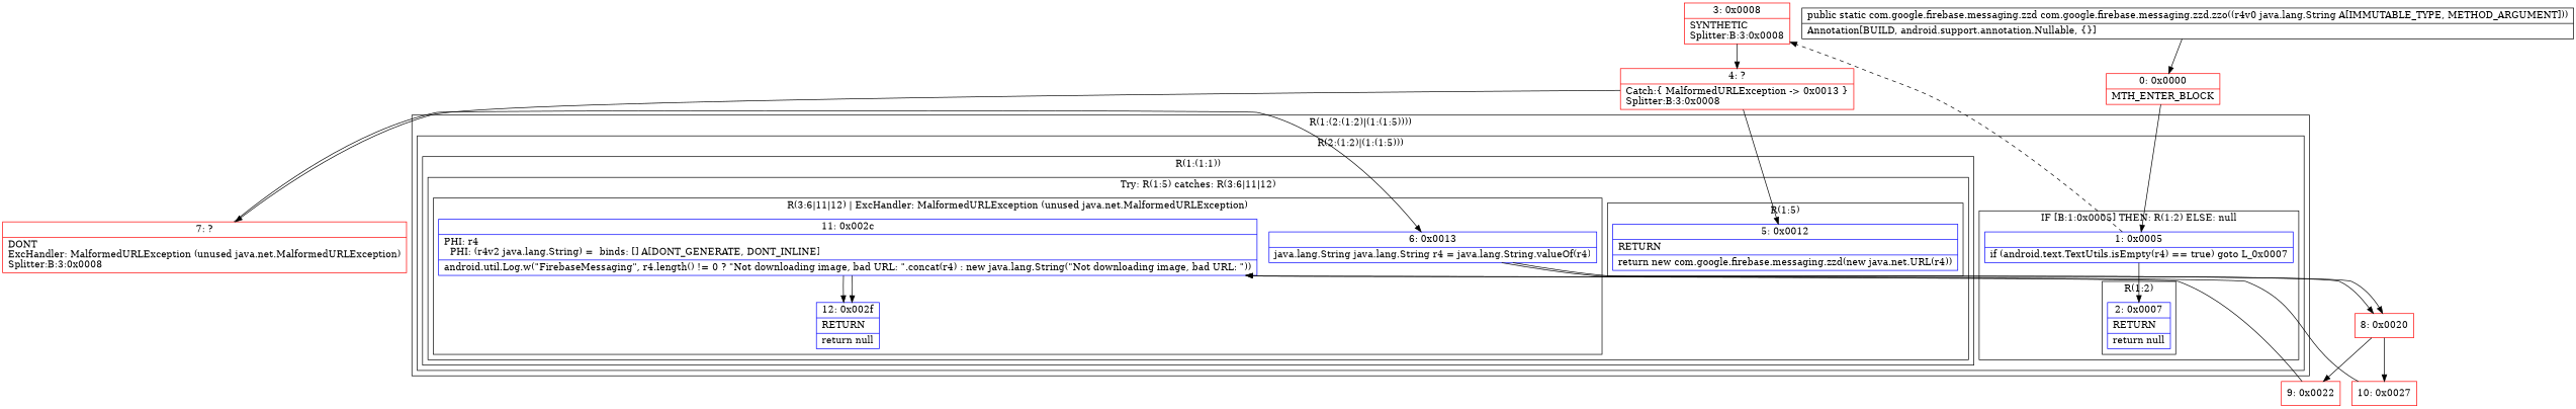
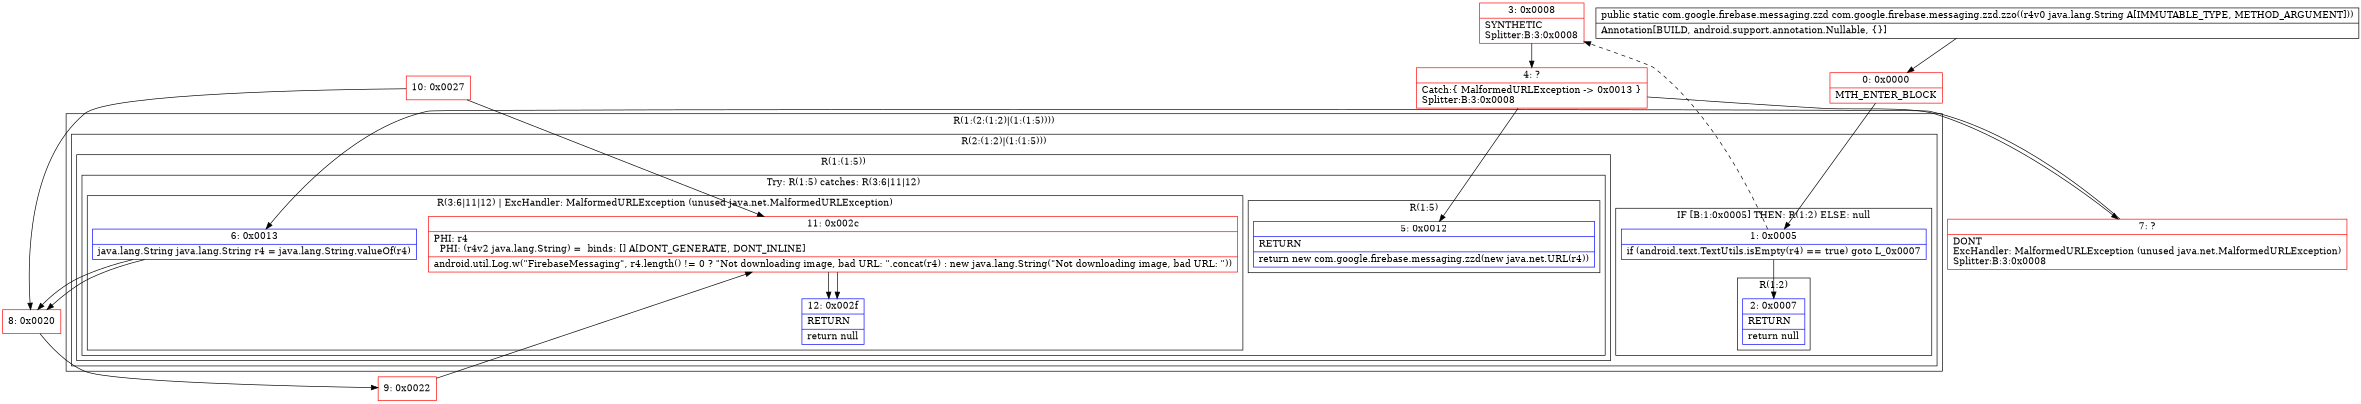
  digraph {
    node [color=red shape=record]
    n1 [color=blue label="{2\:\ 0x0007|RETURN\l|return null\l}"]
    n2 [color=blue label="{1\:\ 0x0005|if (android.text.TextUtils.isEmpty(r4) == true) goto L_0x0007\l}"]
    n3 [color=blue label="{5\:\ 0x0012|RETURN\l|return new com.google.firebase.messaging.zzd(new java.net.URL(r4))\l}"]
    n4 [color=blue label="{6\:\ 0x0013|java.lang.String java.lang.String r4 = java.lang.String.valueOf(r4)\l}"]
-   n5 [color=blue label="{11\:\ 0x002c|PHI: r4 \l  PHI: (r4v2 java.lang.String) =  binds: [] A[DONT_GENERATE, DONT_INLINE]\l|android.util.Log.w(\"FirebaseMessaging\", r4.length() != 0 ? \"Not downloading image, bad URL: \".concat(r4) : new java.lang.String(\"Not downloading image, bad URL: \"))\l}"]
+   n5 [label="{11\:\ 0x002c|PHI: r4 \l  PHI: (r4v2 java.lang.String) =  binds: [] A[DONT_GENERATE, DONT_INLINE]\l|android.util.Log.w(\"FirebaseMessaging\", r4.length() != 0 ? \"Not downloading image, bad URL: \".concat(r4) : new java.lang.String(\"Not downloading image, bad URL: \"))\l}"]
    n6 [color=blue label="{12\:\ 0x002f|RETURN\l|return null\l}"]
    n7 [label="{3\:\ 0x0008|SYNTHETIC\lSplitter:B:3:0x0008\l}"]
    n8 [label="{8\:\ 0x0020}"]
    n9 [label="{4\:\ ?|Catch:\{ MalformedURLException \-\> 0x0013 \}\lSplitter:B:3:0x0008\l}"]
    n10 [label="{9\:\ 0x0022}"]
    n11 [label="{10\:\ 0x0027}"]
    n12 [label="{0\:\ 0x0000|MTH_ENTER_BLOCK\l}"]
    n13 [label="{7\:\ ?|DONT\lExcHandler: MalformedURLException (unused java.net.MalformedURLException)\lSplitter:B:3:0x0008\l}"]
    n14 [label="{public static com.google.firebase.messaging.zzd com.google.firebase.messaging.zzd.zzo((r4v0 java.lang.String A[IMMUTABLE_TYPE, METHOD_ARGUMENT]))  | Annotation[BUILD, android.support.annotation.Nullable, \{\}]\l}" color=""]
    subgraph cluster_1 {
      label="R(1:(2:(1:2)|(1:(1:5))))"
      subgraph cluster_2 {
        label="R(2:(1:2)|(1:(1:5)))"
        subgraph cluster_3 {
          label="IF [B:1:0x0005] THEN: R(1:2) ELSE: null"
          n2
          subgraph cluster_4 {
            label="R(1:2)"
            n1
          }
        }
        subgraph cluster_5 {
-         label="R(1:(1:1))"
+         label="R(1:(1:5))"
          subgraph cluster_6 {
            label="Try: R(1:5) catches: R(3:6|11|12)"
            subgraph cluster_7 {
              label="R(1:5)"
              n3
            }
            subgraph cluster_8 {
              label="R(3:6|11|12) | ExcHandler: MalformedURLException (unused java.net.MalformedURLException)\l"
              n4
              n5
              n6
            }
          }
        }
      }
    }
    subgraph cluster_9 {
      label="R(3:6|11|12) | ExcHandler: MalformedURLException (unused java.net.MalformedURLException)\l"
    }
    n2 -> n1
    n2 -> n7 [style=dashed]
    n4 -> n8
    n4 -> n8
    n5 -> n6
    n5 -> n6
    n7 -> n9
    n8 -> n10
-   n8 -> n11
+   n11 -> n8
    n9 -> n3
    n9 -> n13
    n10 -> n5
    n11 -> n5
    n12 -> n2
    n13 -> n4
    n14 -> n12
  }
